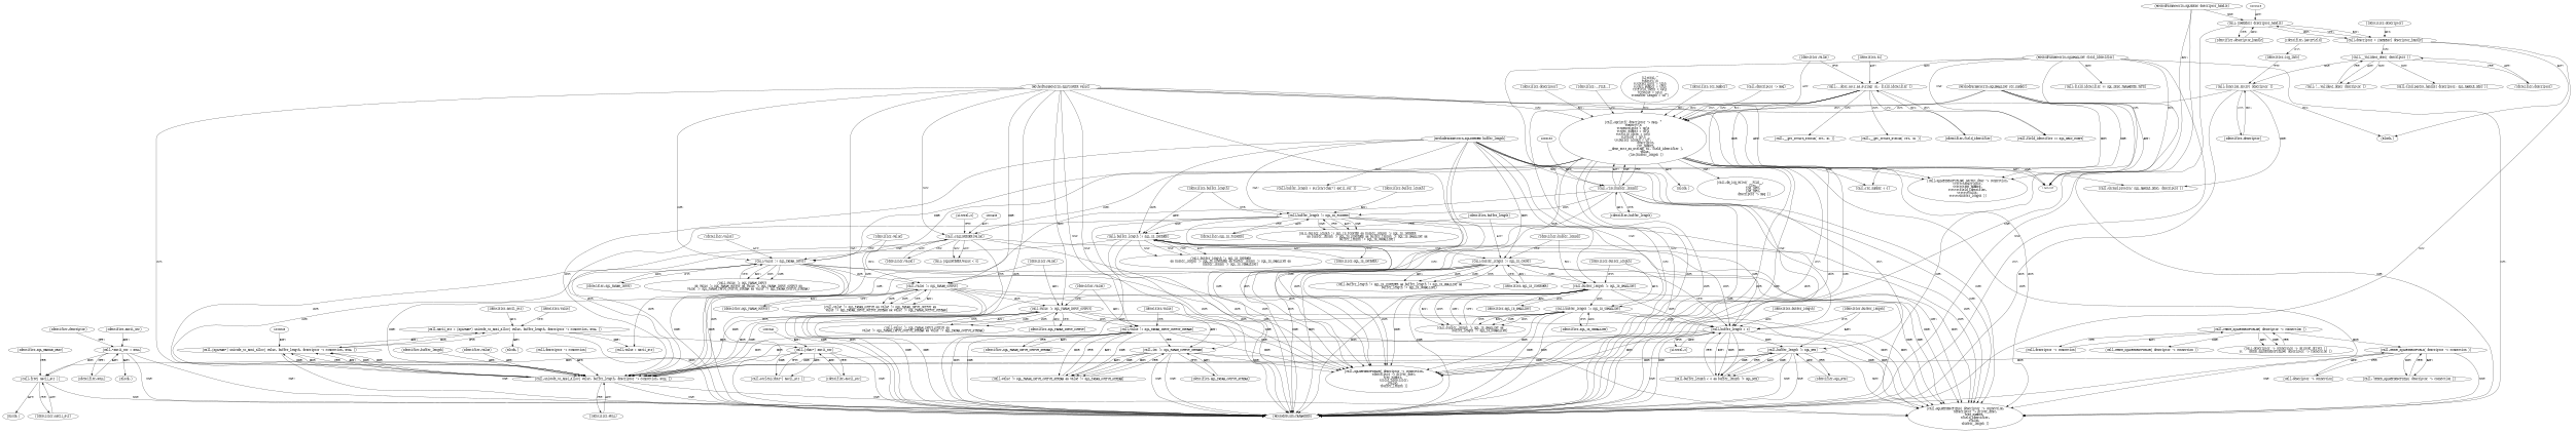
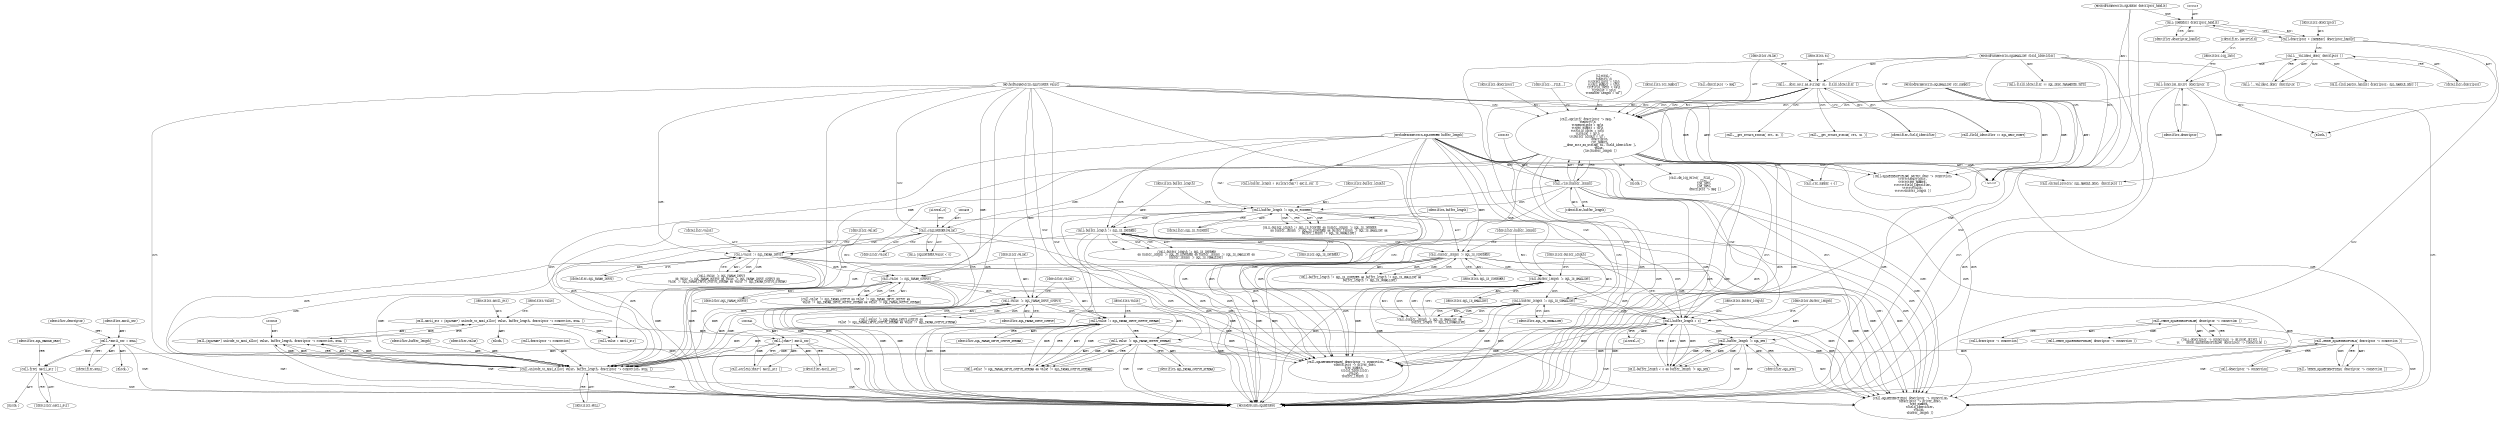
  digraph {
    fontname="Courier Prime"
    node [fontname="Courier Prime"]
    edge [fontname="Courier Prime"]
    n1 [label="(Call,free( ascii_str ))"]
    n2 [label="(Identifier,ascii_str)"]
    n3 [label="(Block,)"]
-   n4 [label="(MethodReturn,PARAMETER)"]
+   n4 [label="(MethodReturn,SQLRETURN)"]
    n5 [label="(Call,(char*) ascii_str)"]
    n6 [label="(Call,strlen((char*) ascii_str ))"]
    n7 [label="(Identifier,ascii_str)"]
    n8 [label="(Call,ascii_str = (SQLCHAR*) unicode_to_ansi_alloc( value, buffer_length, descriptor -> connection, NULL ))"]
    n9 [label="(Call,(SQLCHAR*) unicode_to_ansi_alloc( value, buffer_length, descriptor -> connection, NULL ))"]
    n10 [label="(Block,)"]
    n11 [label="(Call,value = ascii_str)"]
    n12 [label="(Call,unicode_to_ansi_alloc( value, buffer_length, descriptor -> connection, NULL ))"]
    n13 [label="(Identifier,NULL)"]
    n14 [label="(Call,SQLSETDESCFIELD( descriptor -> connection,\n            \tdescriptor -> driver_desc,\n            \trec_number, \n            \tfield_identifier,\n            \tvalue, \n            \tbuffer_length ))"]
    n15 [label="(Call,sprintf( descriptor -> msg, \"\n\t\tEntry:\\n\n\t\t\tDescriptor = %p\\n\n\t\t\tRec Number = %d\\n\n\t\t\tField Ident = %s\\n\n\t\t\tValue = %p\\n\n\t\t\tBuffer Length = %d\",\n                descriptor,\n                rec_number,\n                __desc_attr_as_string( s1, field_identifier ),\n                value, \n                (int)buffer_length ))"]
    n16 [label="(Call,(int)buffer_length)"]
    n17 [label="(Call,(SQLINTEGER)value)"]
    n18 [label="(Call,value != SQL_PARAM_INPUT)"]
    n19 [label="(Call,rec_number < 0)"]
    n20 [label="(Call,thread_protect( SQL_HANDLE_DESC, descriptor ))"]
    n21 [label="(Block,)"]
    n22 [label="(Call,SQLSETDESCFIELDW( descriptor -> connection,\n            \tdescriptor -> driver_desc,\n            \trec_number, \n            \tfield_identifier,\n            \tvalue, \n            \tbuffer_length ))"]
    n23 [label="(Call,dm_log_write( __FILE__, \n                __LINE__, \n                LOG_INFO, \n                LOG_INFO, \n                descriptor -> msg ))"]
    n24 [label="(Call,buffer_length != SQL_IS_POINTER)"]
    n25 [label="(Call,buffer_length < 0)"]
    n26 [label="(Identifier,buffer_length)"]
    n27 [label="(Call,(SQLINTEGER)value < 0)"]
    n28 [label="(Identifier,value)"]
    n29 [label="(Call,value != SQL_PARAM_OUTPUT)"]
    n30 [label="(Call,value != SQL_PARAM_INPUT\n        && value != SQL_PARAM_OUTPUT && value != SQL_PARAM_INPUT_OUTPUT &&\n        value != SQL_PARAM_INPUT_OUTPUT_STREAM && value != SQL_PARAM_OUTPUT_STREAM)"]
    n31 [label="(Identifier,SQL_PARAM_INPUT)"]
    n32 [label="(Call,function_entry( descriptor ))"]
    n33 [label="(Identifier,descriptor)"]
    n34 [label="(Block,)"]
    n35 [label="(Call,__validate_desc( descriptor ))"]
    n36 [label="(Call,!__validate_desc( descriptor ))"]
    n37 [label="(Call,find_parent_handle( descriptor, SQL_HANDLE_DESC ))"]
    n38 [label="(Identifier,descriptor)"]
    n39 [label="(Call,descriptor = (DMHDESC) descriptor_handle)"]
    n40 [label="(Call,(DMHDESC) descriptor_handle)"]
    n41 [label="(Identifier,descriptor_handle)"]
    n42 [label="(MethodParameterIn,SQLHDESC descriptor_handle)"]
    1000107
    n44 [label="(MethodParameterIn,SQLSMALLINT rec_number)"]
    n45 [label="(Call,SQLSETDESCFIELDW( parent_desc -> connection,\n\t\t\t\t\t\t\tdescriptor,\n\t\t\t\t\t\t\trec_number,\n\t\t\t\t\t\t\tfield_identifier,\n\t\t\t\t\t\t\tvalue,\n\t\t\t\t\t\t\tbuffer_length ))"]
    n46 [label="(Call,__desc_attr_as_string( s1, field_identifier ))"]
    n47 [label="(Call,__get_return_status( ret, s1 ))"]
    n48 [label="(Call,__get_return_status( ret, s1 ))"]
    n49 [label="(Identifier,field_identifier)"]
    n50 [label="(Call,field_identifier == SQL_DESC_COUNT)"]
    n51 [label="(MethodParameterIn,SQLSMALLINT field_identifier)"]
    n52 [label="(Call,field_identifier == SQL_DESC_PARAMETER_TYPE)"]
    n53 [label="(MethodParameterIn,SQLPOINTER value)"]
    n54 [label="(Call,value != SQL_PARAM_INPUT_OUTPUT)"]
-   n55 [label="(Call,int != SQL_PARAM_OUTPUT_STREAM)"]
+   n55 [label="(Call,value != SQL_PARAM_OUTPUT_STREAM)"]
    n56 [label="(Call,value != SQL_PARAM_INPUT_OUTPUT_STREAM)"]
    n57 [label="(Call,value != SQL_PARAM_INPUT_OUTPUT &&\n        value != SQL_PARAM_INPUT_OUTPUT_STREAM && value != SQL_PARAM_OUTPUT_STREAM)"]
    n58 [label="(Identifier,SQL_PARAM_INPUT_OUTPUT)"]
    n59 [label="(Call,value != SQL_PARAM_OUTPUT && value != SQL_PARAM_INPUT_OUTPUT &&\n        value != SQL_PARAM_INPUT_OUTPUT_STREAM && value != SQL_PARAM_OUTPUT_STREAM)"]
    n60 [label="(Identifier,SQL_PARAM_OUTPUT)"]
    n61 [label="(Identifier,SQL_PARAM_OUTPUT_STREAM)"]
    n62 [label="(Call,value != SQL_PARAM_INPUT_OUTPUT_STREAM && value != SQL_PARAM_OUTPUT_STREAM)"]
    n63 [label="(Identifier,SQL_PARAM_INPUT_OUTPUT_STREAM)"]
    n64 [label="(Call,buffer_length != SQL_IS_INTEGER)"]
    n65 [label="(Identifier,SQL_IS_POINTER)"]
    n66 [label="(Call,buffer_length != SQL_IS_POINTER && buffer_length != SQL_IS_INTEGER\n            && buffer_length != SQL_IS_UINTEGER && buffer_length != SQL_IS_SMALLINT &&\n            buffer_length != SQL_IS_USMALLINT)"]
    n67 [label="(Call,buffer_length != SQL_NTS)"]
    n68 [label="(Call,buffer_length < 0 && buffer_length != SQL_NTS)"]
    n69 [label="(Literal,0)"]
    n70 [label="(MethodParameterIn,SQLINTEGER buffer_length)"]
    n71 [label="(Call,buffer_length != SQL_IS_USMALLINT)"]
    n72 [label="(Call,buffer_length != SQL_IS_SMALLINT)"]
-   n73 [label="(Call,buffer_length != SQL_IS_COUNT)"]
+   n73 [label="(Call,buffer_length != SQL_IS_UINTEGER)"]
    n74 [label="(Call,buffer_length = strlen((char*) ascii_str ))"]
    n75 [label="(Identifier,SQL_IS_USMALLINT)"]
    n76 [label="(Call,buffer_length != SQL_IS_SMALLINT &&\n            buffer_length != SQL_IS_USMALLINT)"]
    n77 [label="(Identifier,SQL_IS_SMALLINT)"]
    n78 [label="(Identifier,SQL_IS_UINTEGER)"]
    n79 [label="(Call,buffer_length != SQL_IS_UINTEGER && buffer_length != SQL_IS_SMALLINT &&\n            buffer_length != SQL_IS_USMALLINT)"]
    n80 [label="(Call,buffer_length != SQL_IS_INTEGER\n            && buffer_length != SQL_IS_UINTEGER && buffer_length != SQL_IS_SMALLINT &&\n            buffer_length != SQL_IS_USMALLINT)"]
    n81 [label="(Identifier,SQL_IS_INTEGER)"]
    n82 [label="(Identifier,SQL_NTS)"]
    n83 [label="(Call,CHECK_SQLSETDESCFIELD( descriptor -> connection ))"]
    n84 [label="(Call,descriptor -> connection)"]
    n85 [label="(Call,!CHECK_SQLSETDESCFIELD( descriptor -> connection ))"]
    n86 [label="(Call,CHECK_SQLSETDESCFIELDW( descriptor -> connection ))"]
    n87 [label="(Call,descriptor -> connection)"]
    n88 [label="(Call,CHECK_SQLSETDESCFIELDW( descriptor -> connection ))"]
    n89 [label="(Call,descriptor -> connection -> unicode_driver ||\n\t\t    CHECK_SQLSETDESCFIELDW( descriptor -> connection ))"]
    n90 [label="(Call,*ascii_str = NULL)"]
    n91 [label="(Identifier,NULL)"]
    n92 [label="(Block,)"]
    n93 [label="(Identifier,buffer_length)"]
    n94 [label="(Call,descriptor -> msg)"]
    n95 [label="(Identifier,value)"]
    n96 [label="(Identifier,ascii_str)"]
    n97 [label="(Identifier,buffer_length)"]
    n98 [label="(Identifier,value)"]
    n99 [label="(Identifier,buffer_length)"]
    n100 [label="(Identifier,log_info)"]
    n101 [label="(Identifier,buffer_length)"]
    n102 [label="(Identifier,ascii_str)"]
    n103 [label="(Literal,0)"]
    n104 [label="(Identifier,value)"]
    n105 [label="(Identifier,value)"]
    n106 [label="(Identifier,descriptor)"]
    n107 [label="(Identifier,value)"]
    n108 [label="(Identifier,buffer_length)"]
    n109 [label="(Identifier,value)"]
    n110 [label="(Identifier,value)"]
    n111 [label="(Identifier,buffer_length)"]
    n112 [label="(Identifier,SQL_HANDLE_DESC)"]
    n113 [label="(Identifier,descriptor)"]
    n114 [label="(Call,descriptor -> connection)"]
    n115 [label="(Identifier,__FILE__)"]
    n116 [label="(Identifier,s1)"]
    n117 [label="(Identifier,buffer_length)"]
    n118 [label="(Identifier,value)"]
    n119 [label="(Identifier,isStrField)"]
    n120 [label="(Literal,\"\n\t\tEntry:\\n\n\t\t\tDescriptor = %p\\n\n\t\t\tRec Number = %d\\n\n\t\t\tField Ident = %s\\n\n\t\t\tValue = %p\\n\n\t\t\tBuffer Length = %d\")"]
    n121 [label="(Identifier,buffer_length)"]
    n122 [label="(Identifier,descriptor)"]
    n123 [label="(Identifier,rec_number)"]
    1000641
    1000626
    1000118
    1000196
    1000436
    n1 -> n2 [label="CFG: "]
    n1 -> n3 [label="AST: "]
    n1 -> n4 [label="DDG: "]
    n2 -> n1 [label="AST: "]
    n5 -> n1 [label="DDG: "]
    n5 -> n4 [label="DDG: "]
    n5 -> n6 [label="AST: "]
    n5 -> n6 [label="DDG: "]
    n5 -> n7 [label="CFG: "]
    n6 -> n5 [label="CFG: "]
    n7 -> n5 [label="AST: "]
    n8 -> n4 [label="DDG: "]
    n8 -> n5 [label="DDG: "]
    n8 -> n9 [label="CFG: "]
    n8 -> n10 [label="AST: "]
    n8 -> n11 [label="DDG: "]
    n9 -> n4 [label="DDG: "]
    n9 -> n8 [label="AST: "]
    n9 -> n8 [label="DDG: "]
    n9 -> n12 [label="CFG: "]
    n12 -> n4 [label="DDG: "]
    n12 -> n9 [label="AST: "]
    n12 -> n9 [label="DDG: "]
    n12 -> n9 [label="DDG: "]
    n12 -> n9 [label="DDG: "]
    n12 -> n9 [label="DDG: "]
    n12 -> n13 [label="CFG: "]
    n12 -> n14 [label="DDG: "]
    n13 -> n12 [label="AST: "]
    n15 -> n4 [label="DDG: "]
    n15 -> n4 [label="DDG: "]
    n15 -> n4 [label="DDG: "]
    n15 -> n4 [label="DDG: "]
    n15 -> n4 [label="DDG: "]
    n15 -> n12 [label="DDG: "]
    n15 -> n14 [label="DDG: "]
    n15 -> n16 [label="CFG: "]
    n15 -> n17 [label="DDG: "]
    n15 -> n18 [label="DDG: "]
    n15 -> n19 [label="DDG: "]
    n15 -> n20 [label="DDG: "]
    n15 -> n21 [label="AST: "]
    n15 -> n22 [label="DDG: "]
    n15 -> n23 [label="DDG: "]
    n16 -> n4 [label="DDG: "]
    n16 -> n12 [label="DDG: "]
    n16 -> n14 [label="DDG: "]
    n16 -> n15 [label="AST: "]
    n16 -> n15 [label="DDG: "]
    n16 -> n22 [label="DDG: "]
    n16 -> n24 [label="DDG: "]
    n16 -> n25 [label="DDG: "]
    n16 -> n26 [label="CFG: "]
    n17 -> n4 [label="DDG: "]
    n17 -> n12 [label="DDG: "]
    n17 -> n14 [label="DDG: "]
    n17 -> n18 [label="DDG: "]
    n17 -> n22 [label="DDG: "]
    n17 -> n27 [label="AST: "]
    n17 -> n27 [label="DDG: "]
    n17 -> n28 [label="CFG: "]
    n18 -> n4 [label="DDG: "]
    n18 -> n4 [label="DDG: "]
    n18 -> n12 [label="DDG: "]
    n18 -> n14 [label="DDG: "]
    n18 -> n22 [label="DDG: "]
    n18 -> n29 [label="DDG: "]
    n18 -> n30 [label="AST: "]
    n18 -> n30 [label="DDG: "]
    n18 -> n30 [label="DDG: "]
    n18 -> n31 [label="CFG: "]
    n24 -> n4 [label="DDG: "]
    n24 -> n4 [label="DDG: "]
    n24 -> n12 [label="DDG: "]
    n24 -> n14 [label="DDG: "]
    n24 -> n22 [label="DDG: "]
    n24 -> n25 [label="DDG: "]
    n24 -> n64 [label="DDG: "]
    n24 -> n65 [label="CFG: "]
    n24 -> n66 [label="AST: "]
    n24 -> n66 [label="DDG: "]
    n24 -> n66 [label="DDG: "]
    n25 -> n4 [label="DDG: "]
    n25 -> n12 [label="DDG: "]
    n25 -> n14 [label="DDG: "]
    n25 -> n22 [label="DDG: "]
    n25 -> n67 [label="DDG: "]
    n25 -> n68 [label="AST: "]
    n25 -> n68 [label="DDG: "]
    n25 -> n68 [label="DDG: "]
    n25 -> n69 [label="CFG: "]
    n26 -> n16 [label="AST: "]
    n28 -> n17 [label="AST: "]
    n29 -> n4 [label="DDG: "]
    n29 -> n4 [label="DDG: "]
    n29 -> n12 [label="DDG: "]
    n29 -> n14 [label="DDG: "]
    n29 -> n22 [label="DDG: "]
    n29 -> n54 [label="DDG: "]
    n29 -> n59 [label="AST: "]
    n29 -> n59 [label="DDG: "]
    n29 -> n59 [label="DDG: "]
    n29 -> n60 [label="CFG: "]
    n30 -> n18 [label="CFG: "]
    n31 -> n18 [label="AST: "]
    n32 -> n4 [label="DDG: "]
    n32 -> n15 [label="DDG: "]
    n32 -> n20 [label="DDG: "]
    n32 -> n33 [label="CFG: "]
    n32 -> n34 [label="AST: "]
    n33 -> n32 [label="AST: "]
    n35 -> n32 [label="DDG: "]
    n35 -> n36 [label="AST: "]
    n35 -> n36 [label="DDG: "]
    n35 -> n37 [label="DDG: "]
    n35 -> n38 [label="CFG: "]
    n36 -> n35 [label="CFG: "]
    n38 -> n35 [label="AST: "]
    n39 -> n4 [label="DDG: "]
    n39 -> n34 [label="AST: "]
    n39 -> n35 [label="DDG: "]
    n39 -> n40 [label="CFG: "]
    n40 -> n4 [label="DDG: "]
    n40 -> n39 [label="AST: "]
    n40 -> n39 [label="DDG: "]
    n40 -> n41 [label="CFG: "]
    n41 -> n40 [label="AST: "]
    n42 -> n4 [label="DDG: "]
    n42 -> n40 [label="DDG: "]
    n42 -> 1000107 [label="AST: "]
    n44 -> n4 [label="DDG: "]
    n44 -> n14 [label="DDG: "]
    n44 -> n15 [label="DDG: "]
    n44 -> n19 [label="DDG: "]
    n44 -> n22 [label="DDG: "]
    n44 -> 1000107 [label="AST: "]
    n44 -> n45 [label="DDG: "]
    n46 -> n4 [label="DDG: "]
    n46 -> n4 [label="DDG: "]
    n46 -> n15 [label="AST: "]
    n46 -> n15 [label="DDG: "]
    n46 -> n15 [label="DDG: "]
    n46 -> n47 [label="DDG: "]
    n46 -> n48 [label="DDG: "]
    n46 -> n49 [label="CFG: "]
    n46 -> n50 [label="DDG: "]
    n49 -> n46 [label="AST: "]
    n51 -> n4 [label="DDG: "]
    n51 -> n14 [label="DDG: "]
    n51 -> n22 [label="DDG: "]
    n51 -> 1000107 [label="AST: "]
    n51 -> n45 [label="DDG: "]
    n51 -> n46 [label="DDG: "]
    n51 -> n50 [label="DDG: "]
    n51 -> n52 [label="DDG: "]
    n53 -> n4 [label="DDG: "]
    n53 -> n11 [label="DDG: "]
    n53 -> n12 [label="DDG: "]
    n53 -> n14 [label="DDG: "]
    n53 -> n15 [label="DDG: "]
    n53 -> n17 [label="DDG: "]
    n53 -> n18 [label="DDG: "]
    n53 -> n22 [label="DDG: "]
    n53 -> n29 [label="DDG: "]
    n53 -> 1000107 [label="AST: "]
    n53 -> n45 [label="DDG: "]
    n53 -> n54 [label="DDG: "]
    n53 -> n55 [label="DDG: "]
    n53 -> n56 [label="DDG: "]
    n54 -> n4 [label="DDG: "]
    n54 -> n4 [label="DDG: "]
    n54 -> n12 [label="DDG: "]
    n54 -> n14 [label="DDG: "]
    n54 -> n22 [label="DDG: "]
    n54 -> n56 [label="DDG: "]
    n54 -> n57 [label="AST: "]
    n54 -> n57 [label="DDG: "]
    n54 -> n57 [label="DDG: "]
    n54 -> n58 [label="CFG: "]
    n55 -> n4 [label="DDG: "]
    n55 -> n4 [label="DDG: "]
    n55 -> n12 [label="DDG: "]
    n55 -> n14 [label="DDG: "]
    n55 -> n22 [label="DDG: "]
    n55 -> n61 [label="CFG: "]
    n55 -> n62 [label="AST: "]
    n55 -> n62 [label="DDG: "]
    n55 -> n62 [label="DDG: "]
    n56 -> n4 [label="DDG: "]
    n56 -> n4 [label="DDG: "]
    n56 -> n12 [label="DDG: "]
    n56 -> n14 [label="DDG: "]
    n56 -> n22 [label="DDG: "]
    n56 -> n55 [label="CFG: "]
    n56 -> n62 [label="AST: "]
    n56 -> n62 [label="DDG: "]
    n56 -> n62 [label="DDG: "]
    n56 -> n63 [label="CFG: "]
    n57 -> n54 [label="CFG: "]
    n58 -> n54 [label="AST: "]
    n59 -> n29 [label="CFG: "]
    n60 -> n29 [label="AST: "]
    n61 -> n55 [label="AST: "]
    n62 -> n55 [label="CFG: "]
    n62 -> n56 [label="CFG: "]
    n63 -> n56 [label="AST: "]
    n64 -> n4 [label="DDG: "]
    n64 -> n4 [label="DDG: "]
    n64 -> n12 [label="DDG: "]
    n64 -> n14 [label="DDG: "]
    n64 -> n22 [label="DDG: "]
    n64 -> n25 [label="DDG: "]
    n64 -> n73 [label="DDG: "]
    n64 -> n80 [label="AST: "]
    n64 -> n80 [label="DDG: "]
    n64 -> n80 [label="DDG: "]
    n64 -> n81 [label="CFG: "]
    n65 -> n24 [label="AST: "]
    n66 -> n24 [label="CFG: "]
    n67 -> n4 [label="DDG: "]
    n67 -> n4 [label="DDG: "]
    n67 -> n12 [label="DDG: "]
    n67 -> n14 [label="DDG: "]
    n67 -> n22 [label="DDG: "]
    n67 -> n68 [label="AST: "]
    n67 -> n68 [label="DDG: "]
    n67 -> n68 [label="DDG: "]
    n67 -> n82 [label="CFG: "]
    n68 -> n25 [label="CFG: "]
    n68 -> n67 [label="CFG: "]
    n69 -> n25 [label="AST: "]
    n70 -> n4 [label="DDG: "]
    n70 -> n12 [label="DDG: "]
    n70 -> n14 [label="DDG: "]
    n70 -> n16 [label="DDG: "]
    n70 -> n22 [label="DDG: "]
    n70 -> n24 [label="DDG: "]
    n70 -> n25 [label="DDG: "]
    n70 -> 1000107 [label="AST: "]
    n70 -> n45 [label="DDG: "]
    n70 -> n64 [label="DDG: "]
    n70 -> n67 [label="DDG: "]
    n70 -> n71 [label="DDG: "]
    n70 -> n72 [label="DDG: "]
    n70 -> n73 [label="DDG: "]
    n70 -> n74 [label="DDG: "]
    n71 -> n4 [label="DDG: "]
    n71 -> n4 [label="DDG: "]
    n71 -> n12 [label="DDG: "]
    n71 -> n14 [label="DDG: "]
    n71 -> n22 [label="DDG: "]
    n71 -> n25 [label="DDG: "]
    n71 -> n75 [label="CFG: "]
    n71 -> n76 [label="AST: "]
    n71 -> n76 [label="DDG: "]
    n71 -> n76 [label="DDG: "]
    n72 -> n4 [label="DDG: "]
    n72 -> n4 [label="DDG: "]
    n72 -> n12 [label="DDG: "]
    n72 -> n14 [label="DDG: "]
    n72 -> n22 [label="DDG: "]
    n72 -> n25 [label="DDG: "]
    n72 -> n71 [label="DDG: "]
    n72 -> n76 [label="AST: "]
    n72 -> n76 [label="DDG: "]
    n72 -> n76 [label="DDG: "]
    n72 -> n77 [label="CFG: "]
    n73 -> n4 [label="DDG: "]
    n73 -> n4 [label="DDG: "]
    n73 -> n12 [label="DDG: "]
    n73 -> n14 [label="DDG: "]
    n73 -> n22 [label="DDG: "]
    n73 -> n25 [label="CFG: "]
    n73 -> n72 [label="DDG: "]
    n73 -> n78 [label="CFG: "]
    n73 -> n79 [label="AST: "]
    n73 -> n79 [label="DDG: "]
    n73 -> n79 [label="DDG: "]
    n75 -> n71 [label="AST: "]
    n76 -> n71 [label="CFG: "]
    n76 -> n72 [label="CFG: "]
    n77 -> n72 [label="AST: "]
    n78 -> n73 [label="AST: "]
    n79 -> n73 [label="CFG: "]
    n80 -> n64 [label="CFG: "]
    n81 -> n64 [label="AST: "]
    n82 -> n67 [label="AST: "]
    n83 -> n4 [label="DDG: "]
    n83 -> n12 [label="DDG: "]
    n83 -> n14 [label="DDG: "]
    n83 -> n84 [label="CFG: "]
    n83 -> n85 [label="AST: "]
    n83 -> n85 [label="DDG: "]
    n84 -> n83 [label="AST: "]
    n85 -> n83 [label="CFG: "]
    n86 -> n83 [label="DDG: "]
    n86 -> n87 [label="CFG: "]
    n86 -> n88 [label="DDG: "]
    n86 -> n89 [label="AST: "]
    n86 -> n89 [label="DDG: "]
    n87 -> n86 [label="AST: "]
    n89 -> n86 [label="CFG: "]
    n90 -> n1 [label="DDG: "]
    n90 -> n4 [label="DDG: "]
    n90 -> n4 [label="DDG: "]
    n90 -> n91 [label="CFG: "]
    n90 -> n92 [label="AST: "]
    n91 -> n90 [label="AST: "]
    n93 -> n25 [label="CFG: "]
    n93 -> n67 [label="AST: "]
    n94 -> n15 [label="AST: "]
    n95 -> n18 [label="AST: "]
    n96 -> n90 [label="AST: "]
    n97 -> n12 [label="AST: "]
    n98 -> n18 [label="CFG: "]
    n98 -> n29 [label="AST: "]
    n99 -> n24 [label="AST: "]
    n100 -> n32 [label="CFG: "]
    n101 -> n25 [label="AST: "]
    n102 -> n8 [label="AST: "]
    n103 -> n17 [label="CFG: "]
    n104 -> n8 [label="CFG: "]
    n105 -> n15 [label="AST: "]
    n105 -> n46 [label="CFG: "]
    n106 -> n15 [label="AST: "]
    n107 -> n55 [label="AST: "]
    n107 -> n56 [label="CFG: "]
    n108 -> n24 [label="CFG: "]
    n108 -> n64 [label="AST: "]
    n109 -> n12 [label="AST: "]
    n110 -> n54 [label="CFG: "]
    n110 -> n56 [label="AST: "]
    n111 -> n72 [label="AST: "]
    n111 -> n73 [label="CFG: "]
    n112 -> n1 [label="CFG: "]
    n113 -> n90 [label="CFG: "]
    n114 -> n12 [label="AST: "]
    n115 -> n15 [label="CFG: "]
    n116 -> n46 [label="AST: "]
    n117 -> n71 [label="AST: "]
    n117 -> n72 [label="CFG: "]
    n118 -> n29 [label="CFG: "]
    n118 -> n54 [label="AST: "]
    n119 -> n100 [label="CFG: "]
    n120 -> n15 [label="AST: "]
    n121 -> n64 [label="CFG: "]
    n121 -> n73 [label="AST: "]
    n122 -> n39 [label="AST: "]
    n123 -> n15 [label="AST: "]
    1000641 -> n5 [label="AST: "]
    1000626 -> n9 [label="AST: "]
    1000118 -> n40 [label="AST: "]
    1000196 -> n16 [label="AST: "]
    1000436 -> n17 [label="AST: "]
  }
